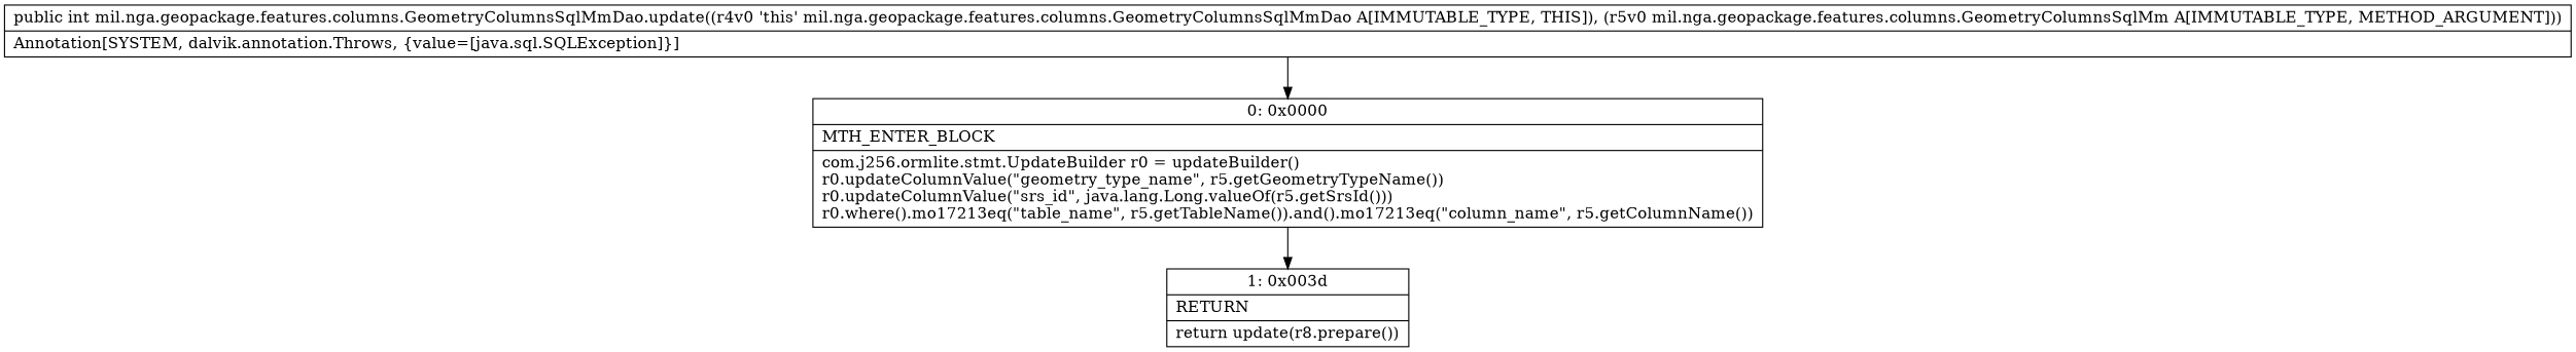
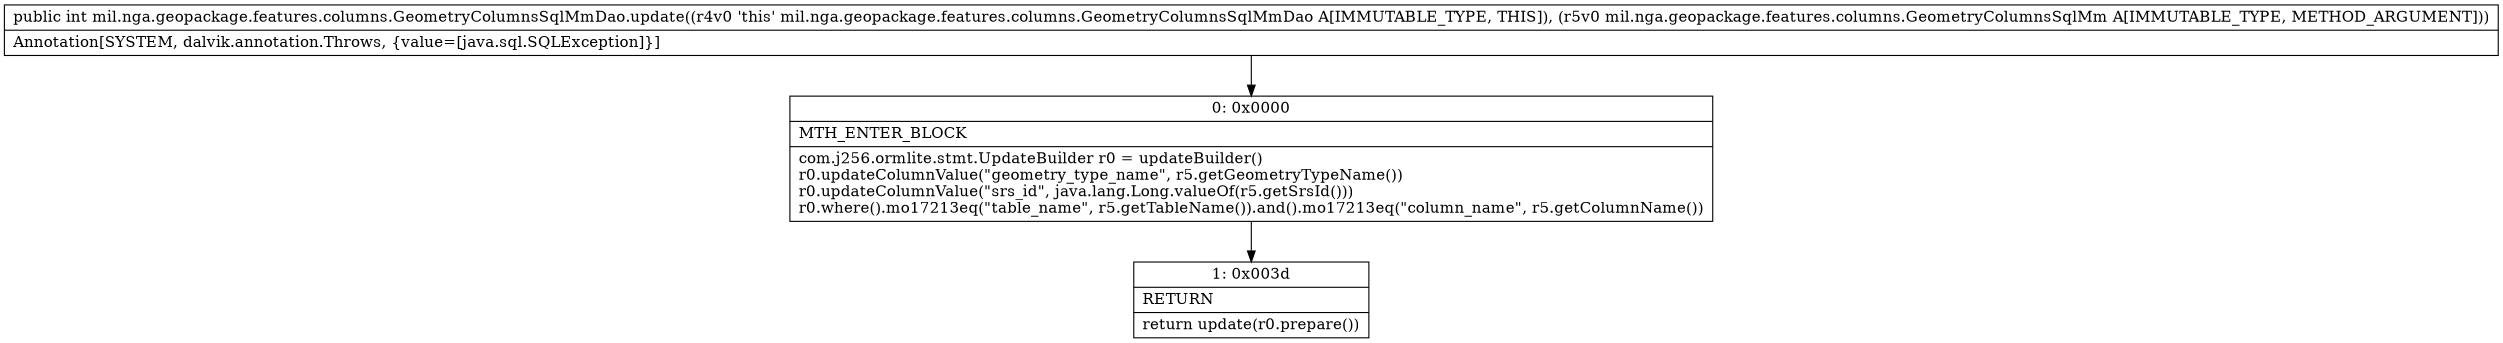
  digraph {
    node [shape=record]
    n1 [label="{0\:\ 0x0000|MTH_ENTER_BLOCK\l|com.j256.ormlite.stmt.UpdateBuilder r0 = updateBuilder()\lr0.updateColumnValue(\"geometry_type_name\", r5.getGeometryTypeName())\lr0.updateColumnValue(\"srs_id\", java.lang.Long.valueOf(r5.getSrsId()))\lr0.where().mo17213eq(\"table_name\", r5.getTableName()).and().mo17213eq(\"column_name\", r5.getColumnName())\l}"]
-   n2 [label="{1\:\ 0x003d|RETURN\l|return update(r8.prepare())\l}"]
+   n2 [label="{1\:\ 0x003d|RETURN\l|return update(r0.prepare())\l}"]
    n3 [label="{public int mil.nga.geopackage.features.columns.GeometryColumnsSqlMmDao.update((r4v0 'this' mil.nga.geopackage.features.columns.GeometryColumnsSqlMmDao A[IMMUTABLE_TYPE, THIS]), (r5v0 mil.nga.geopackage.features.columns.GeometryColumnsSqlMm A[IMMUTABLE_TYPE, METHOD_ARGUMENT]))  | Annotation[SYSTEM, dalvik.annotation.Throws, \{value=[java.sql.SQLException]\}]\l}"]
    n1 -> n2
    n3 -> n1
  }
